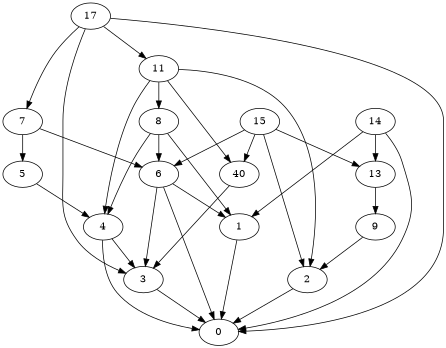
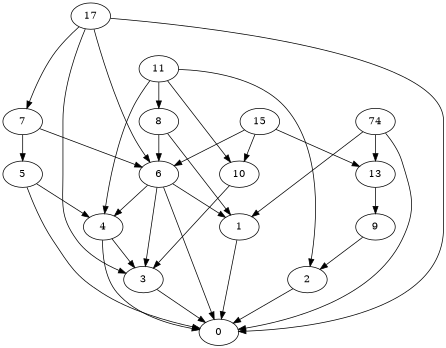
  digraph {
    node [Weight=6]
    edge [Weight=18]
    n1 [label=17]
    11
    7 [Weight=3]
    3 [Weight=3]
    0 [Weight=9]
    8 [Weight=5]
    4 [Weight=5]
    2 [Weight=5]
-   10 [Weight=2 label=40]
+   10 [Weight=2]
    6
    5 [Weight=2]
    1
    15
    13 [Weight=7]
    9 [Weight=2]
-   14
-   n1 -> 11
+   14 [label=74]
+   n1 -> 6
    n1 -> 7 [Weight=9]
    n1 -> 3 [Weight=9]
    n1 -> 0 [Weight=27]
    11 -> 8 [Weight=46]
    11 -> 4 [Weight=14]
    11 -> 2 [Weight=14]
    11 -> 10 [Weight=37]
    7 -> 6 [Weight=46]
    7 -> 5
    3 -> 0 [Weight=14]
    8 -> 6
    8 -> 1 [Weight=27]
    4 -> 3 [Weight=32]
    4 -> 0 [Weight=14]
    2 -> 0 [Weight=37]
    10 -> 3 [Weight=9]
    6 -> 3 [Weight=14]
    6 -> 0 [Weight=37]
-   8 -> 4 [Weight=27]
+   6 -> 4 [Weight=27]
    6 -> 1 [Weight=9]
+   5 -> 0
    5 -> 4 [Weight=23]
    1 -> 0 [Weight=27]
-   15 -> 2 [Weight=46]
    15 -> 10 [Weight=37]
    15 -> 6 [Weight=27]
    15 -> 13
    13 -> 9 [Weight=37]
    9 -> 2 [Weight=9]
    14 -> 0 [Weight=9]
    14 -> 1
    14 -> 13
  }
